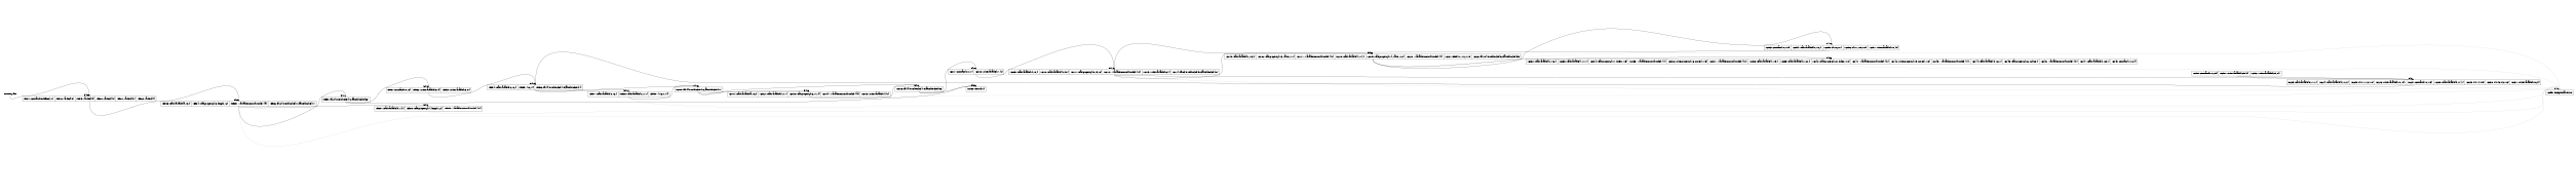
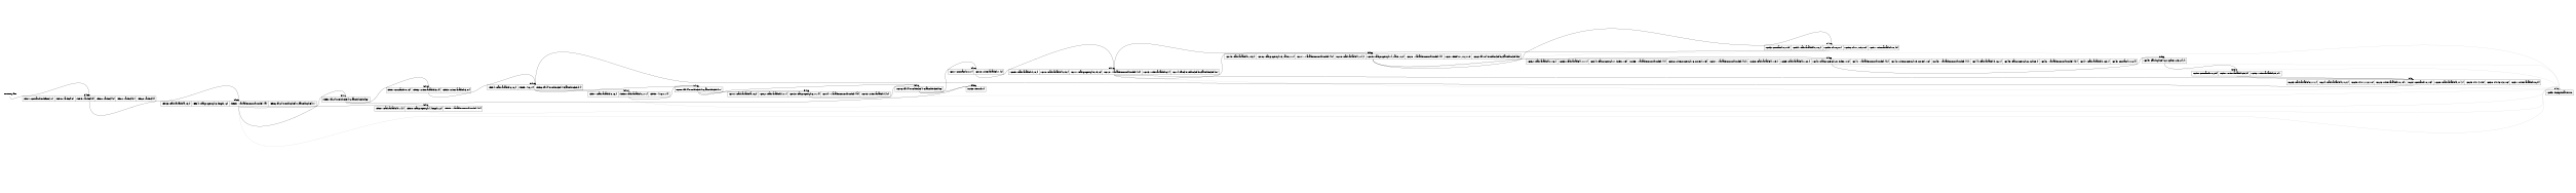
  digraph {
    fontname="DejaVu Serif"
    rankdir=LR
    node [fontname="DejaVu Serif" shape=record]
    edge [fontname="DejaVu Serif" headport=n tailport=s]
    n1 [label=BB_entry458 shape=none]
    n2 [label="{15977: constant[undefined,v1]|15978: vardecl['e']|15979: vardecl['f']|15980: vardecl['k']|15981: vardecl['h']|15982: vardecl['l']}"]
    n3 [label="{15983: read-variable['a',v3,-]|15984: read-property[v3,'length',v2]|15985: \<variable-non-null-undef\>['a']|15986: if[v2](true-block:5470,false-block:5471)}"]
    n4 [label="{15990: if[v2](true-block:5472,false-block:5486)}"]
    n5 [label="{15987: read-variable['d',v4,-]|15988: read-property[v4,'length',v2]|15989: \<variable-non-null-undef\>['d']}"]
    n6 [label="{16059: exceptional-return}"]
    n7 [label="{15991: constant[0.0,v5]|15992: write-variable[v5,'f']|15993: write-variable[v5,'e']}"]
    n8 [label="{16058: return[v1]}"]
    n9 [label="{15994: read-variable['c',v6,-]|15995: ![v6,v4]|15996: if[v4](true-block:5475,false-block:5474)}"]
    n10 [label="{16000: if[v4](true-block:5476,false-block:5477)}"]
    n11 [label="{15997: read-variable['e',v6,-]|15998: read-variable['c',v7,-]|15999: \<[v6,v7,v4]}"]
    n12 [label="{16006: if[v4](true-block:5478,false-block:5486)}"]
    n13 [label="{16001: read-variable['a',v6,-]|16002: read-variable['f',v7,-]|16003: read-property[v6,v7,v4]|16004: \<variable-non-null-undef\>['a']|16005: write-variable[v4,'h']}"]
    n14 [label="{16007: constant[0.0,v7]|16008: write-variable[v7,'k']}"]
    n15 [label="{16009: read-variable['d',v8,-]|16010: read-variable['k',v9,-]|16011: read-property[v8,v9,v6]|16012: \<variable-non-null-undef\>['d']|16013: write-variable[v6,'l']|16014: if[v6](true-block:5480,false-block:5481)}"]
    n16 [label="{16015: read-variable['h',v13,-]|16016: read-property[v13,'value',v11]|16017: \<variable-non-null-undef\>['h']|16018: read-variable['l',v14,-]|16019: read-property[v14,'value',v12]|16020: \<variable-non-null-undef\>['l']|16021: ===[v11,v12,v10]|16022: if[v10](true-block:5482,false-block:5485)}"]
    n17 [label="{16023: read-variable['e',v11,-]|16024: read-variable['k',v12,-]|16025: +[v11,v12,v10]|16026: write-variable[v10,'e']*|16027: constant[1.0,v13]|16028: read-variable['f',v14,-]|16029: +[v14,v15]|16030: +[v15,v13,v16]|16031: write-variable[v16,'f']}"]
    n18 [label="{16032: read-variable['h',v16,-]|16033: read-variable['l',v17,-]|16034: read-property[v17,'index',v15]|16035: \<variable-non-null-undef\>['l']|16036: write-property[v16,'moved',v15]|16037: \<variable-non-null-undef\>['h']*|16038: read-variable['l',v19,-]|16039: read-variable['h',v20,-]|16040: read-property[v20,'index',v18]|16041: \<variable-non-null-undef\>['h']|16042: write-property[v19,'moved',v18]|16043: \<variable-non-null-undef\>['l']*|16044: read-variable['d',v22,-]|16045: read-property[v22,'splice',-]|16046: \<variable-non-null-undef\>['d']|16047: read-variable['k',v23,-]|16048: constant[1.0,v24]}"]
    n19 [label="{16053: constant[1.0,v15]|16054: read-variable['k',v16,-]|16055: +[v16,v17]|16056: +[v17,v15,v18]|16057: write-variable[v18,'k']}"]
+   n20 [label="{16049: call-d.splice [v22,'splice',v23,v24,-]*}"]
    n21 [label="{16050: constant[0.0,v25]|16051: write-variable[v25,'k']|16052: write-variable[v25,'e']*}"]
    n1 -> n2 [headlabel="    5468"]
    n2 -> n3 [headlabel="      5469"]
    n3 -> n4 [headlabel="      5471"]
    n3 -> n5 [headlabel="      5470"]
    n3 -> n6 [color=gray headlabel="      5487"]
    n4 -> n7 [headlabel="      5472"]
    n4 -> n8 [headlabel="      5486"]
    n5 -> n6 [color=gray]
    n7 -> n9 [headlabel="      5473"]
    n9 -> n10 [headlabel="      5475"]
    n9 -> n11 [headlabel="      5474"]
    n10 -> n12 [headlabel="      5477"]
    n10 -> n13 [headlabel="      5476"]
    n11 -> n6 [color=gray]
    n11 -> n10
    n12 -> n8
    n12 -> n14 [headlabel="      5478"]
    n13 -> n6 [color=gray]
    n13 -> n12
    n14 -> n15 [headlabel="      5479"]
    n15 -> n6 [color=gray]
    n15 -> n16 [headlabel="      5480"]
    n15 -> n17 [headlabel="      5481"]
    n16 -> n6 [color=gray]
    n16 -> n18 [headlabel="      5482"]
    n16 -> n19 [headlabel="      5485"]
    n17 -> n6 [color=gray]
    n17 -> n9
    n18 -> n6 [color=gray]
+   n18 -> n20 [headlabel="      5483"]
    n19 -> n15
+   n20 -> n6 [color=gray]
+   n20 -> n21 [headlabel="      5484"]
    n21 -> n17
  }
